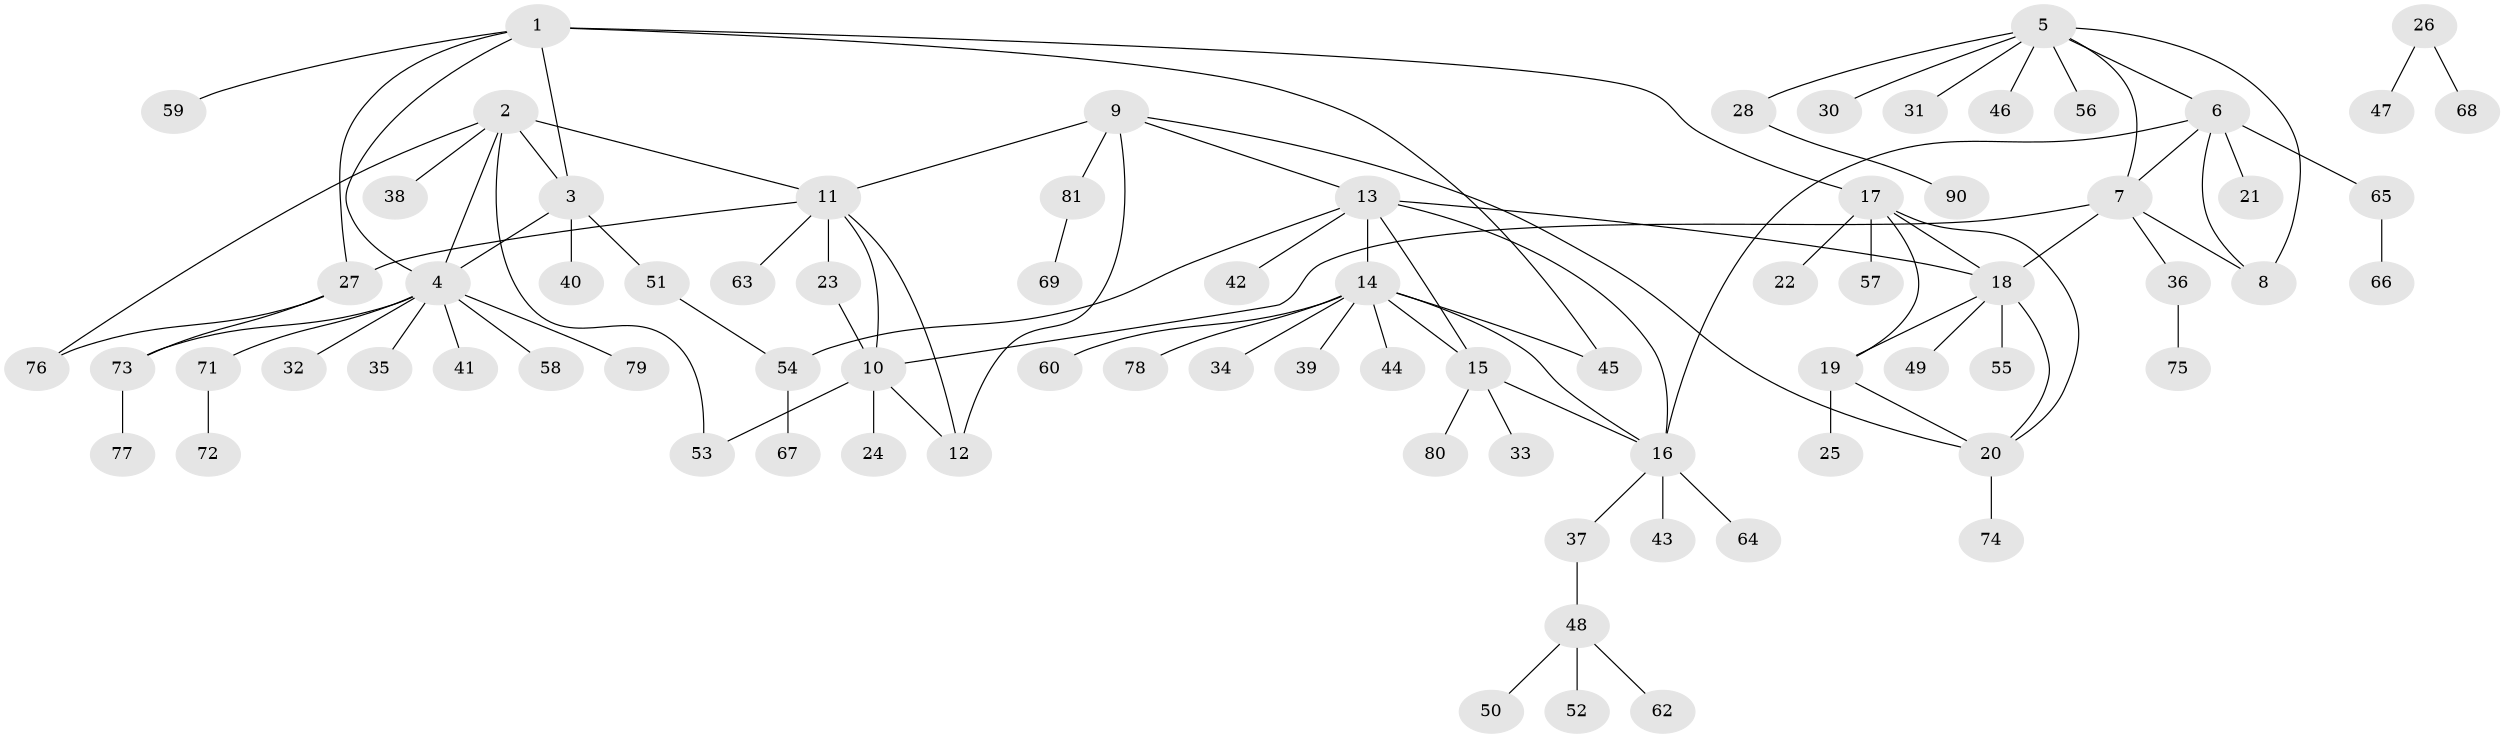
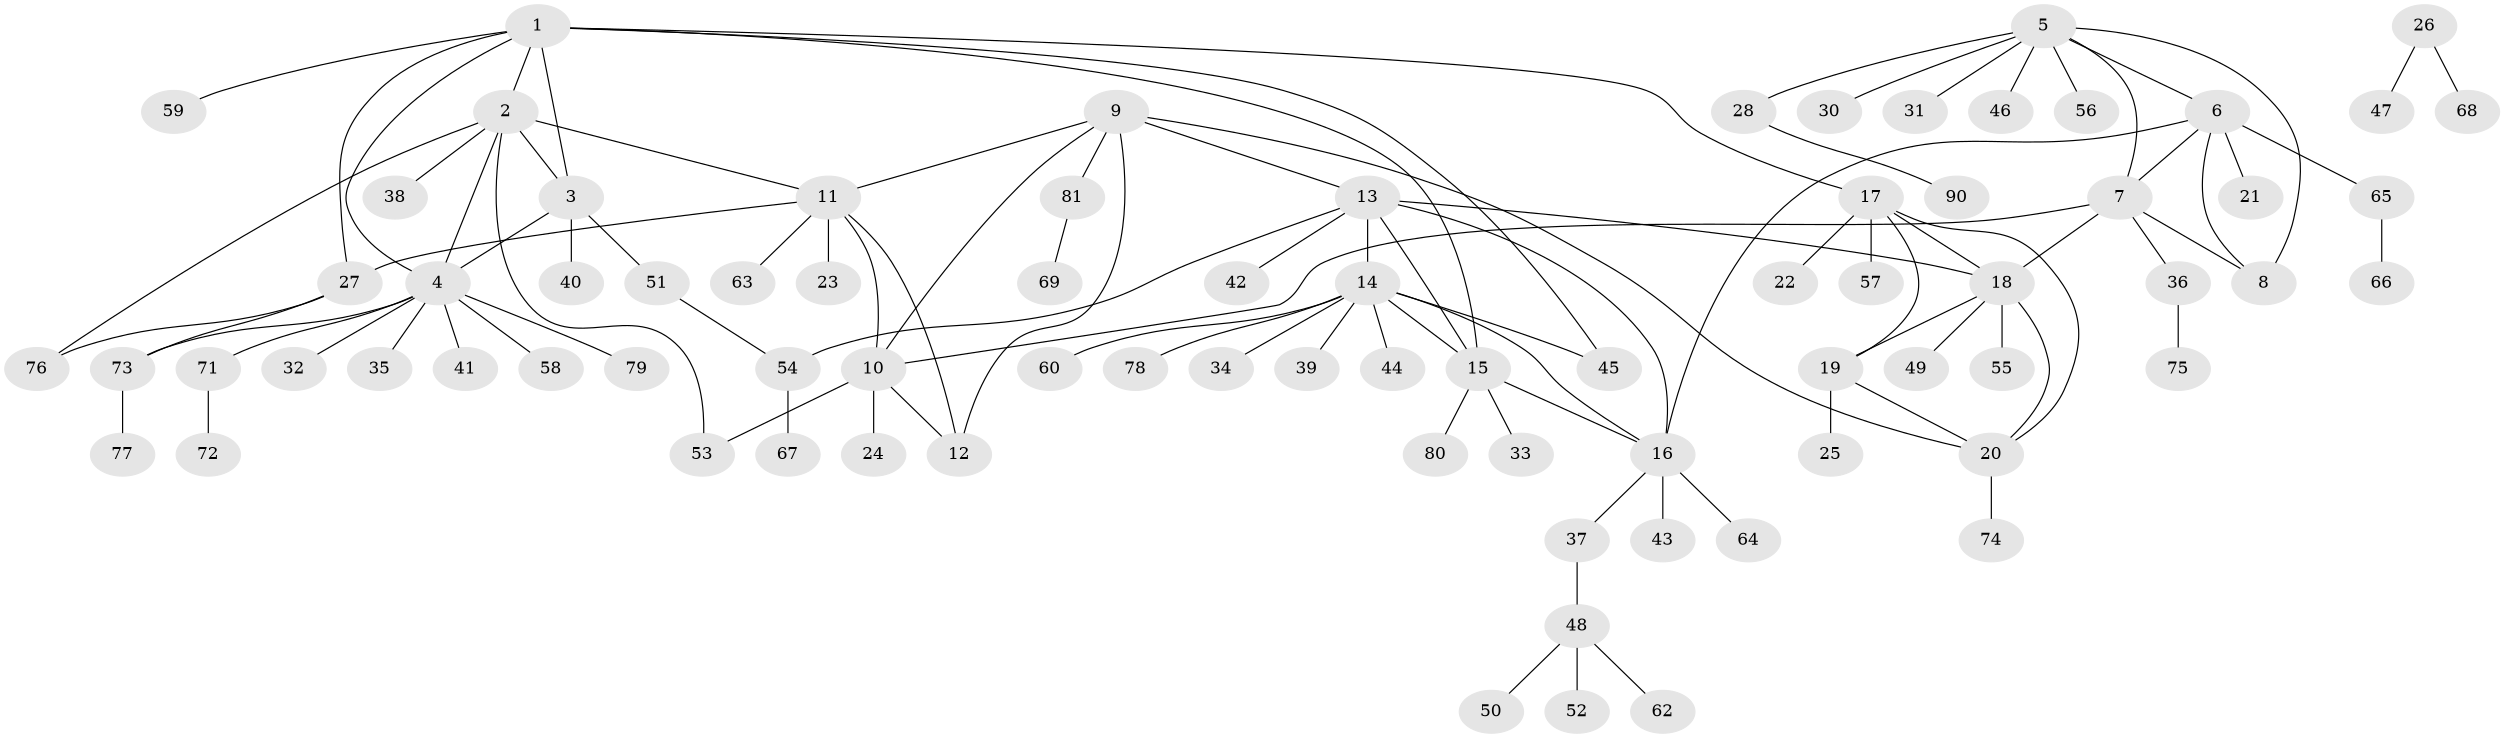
  graph {
    node [color=gray90 style=filled]
    1
    2
    3
    4
    15
    17
    27
    45
    59
    11
    38
    53
    76
    40
    51
    32
    35
    41
    58
    71
    73
    79
    16
    33
    80
    18
    20
    19
    22
    57
    48
    50
    52
    62
    12
    23
    63
    6
    7
    8
    21
    65
    54
    72
    77
    5
    28
    30
    31
    46
    56
    10
    36
    n54 [label=90]
    37
    43
    64
    66
    24
    49
    55
    75
    9
    13
    n65 [label=81]
    14
    42
    74
    69
    26
    47
    68
    34
    39
    44
    60
    78
    67
    25
+   1 -- 2
    1 -- 3
    1 -- 4
+   1 -- 15
    1 -- 17
    1 -- 27
    1 -- 45
    1 -- 59
    2 -- 3
    2 -- 4
    2 -- 11
    2 -- 38
    2 -- 53
    2 -- 76
    3 -- 4
    3 -- 40
    3 -- 51
    4 -- 32
    4 -- 35
    4 -- 41
    4 -- 58
    4 -- 71
    4 -- 73
    4 -- 79
    15 -- 16
    15 -- 33
    15 -- 80
    17 -- 18
    17 -- 20
    17 -- 19
    17 -- 22
    17 -- 57
    27 -- 76
    27 -- 73
    11 -- 27
    11 -- 12
    11 -- 23
    11 -- 63
    51 -- 54
    71 -- 72
    73 -- 77
    16 -- 37
    16 -- 43
    16 -- 64
    18 -- 20
    18 -- 19
    18 -- 49
    18 -- 55
    20 -- 74
    19 -- 20
    19 -- 25
    48 -- 50
    48 -- 52
    48 -- 62
    6 -- 16
    6 -- 7
    6 -- 8
    6 -- 21
    6 -- 65
    7 -- 18
    7 -- 8
    7 -- 10
    7 -- 36
    65 -- 66
    54 -- 67
    5 -- 6
    5 -- 7
    5 -- 8
    5 -- 28
    5 -- 30
    5 -- 31
    5 -- 46
    5 -- 56
    28 -- n54
    10 -- 11
    10 -- 53
    10 -- 12
    10 -- 24
    36 -- 75
    37 -- 48
    9 -- 11
    9 -- 20
    9 -- 12
-   23 -- 10
+   9 -- 10
    9 -- 13
    9 -- n65
    13 -- 15
    13 -- 16
    13 -- 18
    13 -- 54
    13 -- 14
    13 -- 42
    n65 -- 69
    14 -- 15
    14 -- 45
    14 -- 16
    14 -- 34
    14 -- 39
    14 -- 44
    14 -- 60
    14 -- 78
    26 -- 47
    26 -- 68
  }
